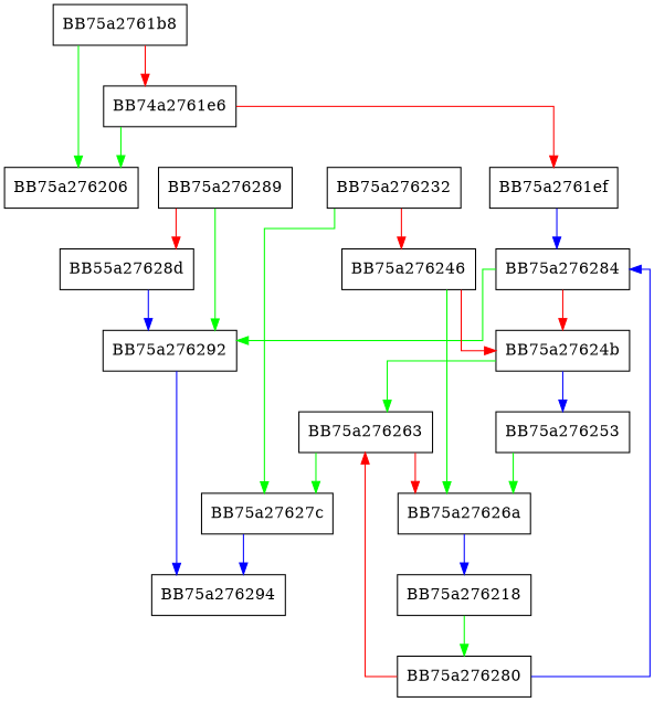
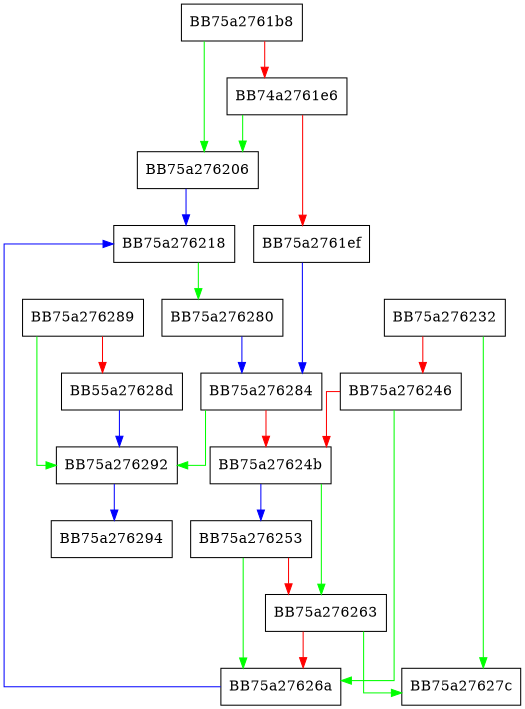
  digraph {
    splines=ortho
    node [shape=box]
    edge [color=green]
    n1 [label=BB75a276206]
    BB75a2761b8
    n3 [label=BB74a2761e6]
    BB75a276218
    BB75a2761ef
    BB75a276280
    BB75a276284
    BB75a276292
    BB75a27624b
    BB75a276294
    BB75a276289
    n12 [label=BB55a27628d]
    BB75a276232
    BB75a27627c
    BB75a276246
    BB75a27626a
    BB75a276263
    BB75a276253
+   n1 -> BB75a276218 [color=blue]
    BB75a2761b8 -> n1
    BB75a2761b8 -> n3 [color=red]
    n3 -> n1
    n3 -> BB75a2761ef [color=red]
    BB75a276218 -> BB75a276280
    BB75a2761ef -> BB75a276284 [color=blue]
    BB75a276280 -> BB75a276284 [color=blue]
    BB75a276284 -> BB75a276292
    BB75a276284 -> BB75a27624b [color=red]
    BB75a276292 -> BB75a276294 [color=blue]
    BB75a27624b -> BB75a276263
    BB75a27624b -> BB75a276253 [color=blue]
    BB75a276289 -> BB75a276292
    BB75a276289 -> n12 [color=red]
    n12 -> BB75a276292 [color=blue]
    BB75a276232 -> BB75a27627c
    BB75a276232 -> BB75a276246 [color=red]
-   BB75a27627c -> BB75a276294 [color=blue]
    BB75a276246 -> BB75a27624b [color=red]
    BB75a276246 -> BB75a27626a
    BB75a27626a -> BB75a276218 [color=blue]
    BB75a276263 -> BB75a27627c
    BB75a276263 -> BB75a27626a [color=red]
    BB75a276253 -> BB75a27626a
-   BB75a276280 -> BB75a276263 [color=red]
+   BB75a276253 -> BB75a276263 [color=red]
  }
